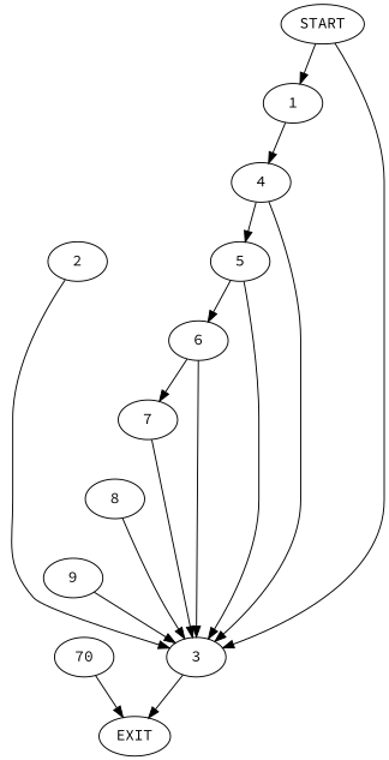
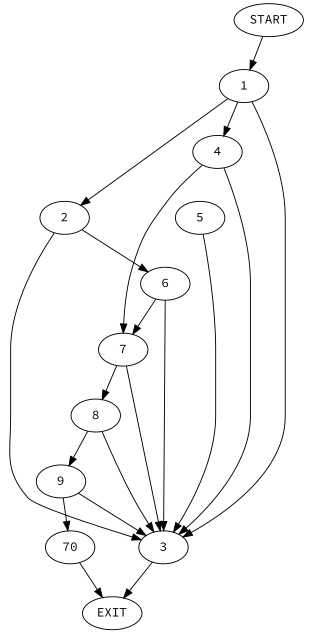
  digraph {
    fontname="Source Code Pro"
    node [fontname="Source Code Pro"]
    edge [fontname="Source Code Pro"]
    n1 [label=START]
    1
    2
    3
    4
    n6 [label=EXIT]
    5
    6
    7
    8
    9
    n12 [label=70]
    n1 -> 1
-   n1 -> 3
+   1 -> 2
+   1 -> 3
    1 -> 4
    2 -> 3
    3 -> n6
    4 -> 3
-   4 -> 5
+   4 -> 7
    5 -> 3
-   5 -> 6
+   2 -> 6
    6 -> 3
    6 -> 7
    7 -> 3
+   7 -> 8
    8 -> 3
+   8 -> 9
    9 -> 3
+   9 -> n12
    n12 -> n6
  }
